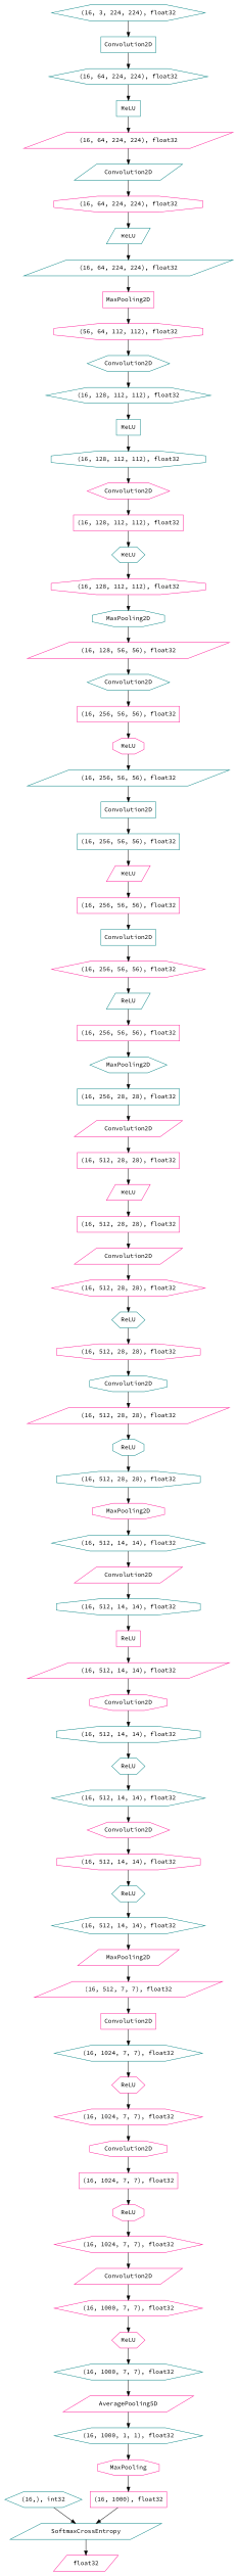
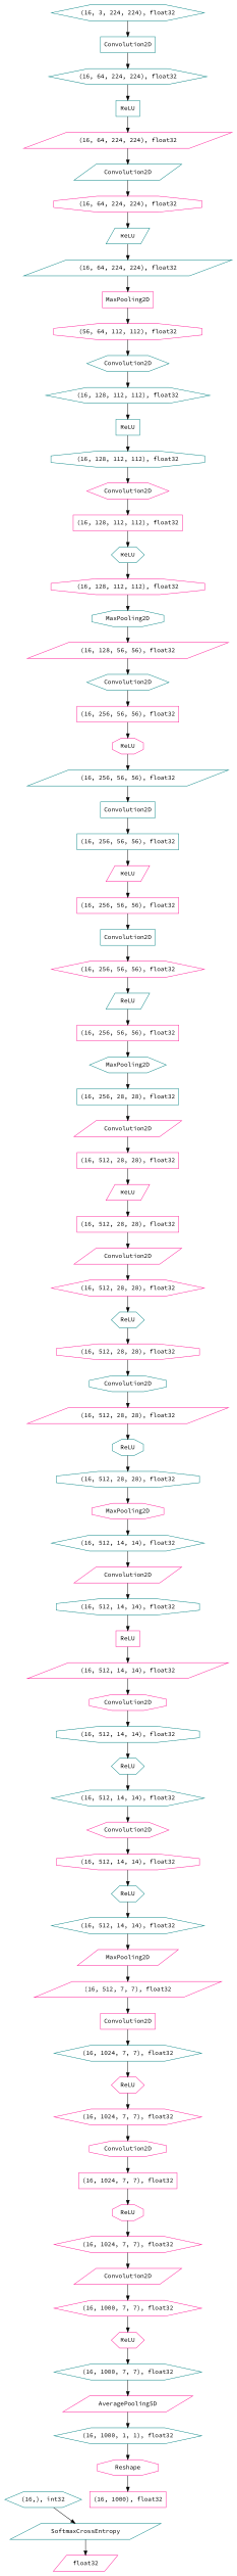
  digraph {
    fontname="Source Code Pro"
    node [color=deeppink fontname="Source Code Pro" shape=hexagon]
    edge [fontname="Source Code Pro"]
    n1 [color=teal label=ReLU shape=box]
    n2 [label="(16, 64, 224, 224), float32" shape=parallelogram]
    n3 [color=teal label=Convolution2D shape=parallelogram]
    n4 [label="(16, 1024, 7, 7), float32" shape=box]
    n5 [label=ReLU shape=octagon]
    n6 [label="(16, 1024, 7, 7), float32"]
    n7 [color=teal label=ReLU shape=parallelogram]
    n8 [label="(16, 256, 56, 56), float32" shape=box]
    n9 [color=teal label=MaxPooling2D]
    n10 [label="(16, 256, 56, 56), float32"]
    n11 [color=teal label=Convolution2D shape=box]
    n12 [label="(56, 64, 112, 112), float32" shape=octagon]
    n13 [color=teal label=Convolution2D]
    n14 [color=teal label="(16, 128, 112, 112), float32"]
    n15 [label="(16, 512, 28, 28), float32" shape=box]
    n16 [label=Convolution2D shape=parallelogram]
    n17 [label="(16, 512, 28, 28), float32"]
    n18 [color=teal label="(16, 512, 28, 28), float32" shape=octagon]
    n19 [label=MaxPooling2D shape=octagon]
    n20 [color=teal label="(16, 512, 14, 14), float32"]
    n21 [label=Convolution2D]
    n22 [label="(16, 128, 112, 112), float32" shape=box]
    n23 [color=teal label=ReLU]
    n24 [label="(16, 512, 28, 28), float32" shape=parallelogram]
    n25 [color=teal label=ReLU shape=octagon]
    n26 [label="(16, 512, 28, 28), float32" shape=octagon]
    n27 [color=teal label=Convolution2D shape=octagon]
    n28 [label="(16, 64, 224, 224), float32" shape=octagon]
    n29 [color=teal label=ReLU shape=parallelogram]
    n30 [color=teal label="(16, 64, 224, 224), float32" shape=parallelogram]
    n31 [label=Convolution2D shape=box]
    n32 [color=teal label="(16, 1024, 7, 7), float32"]
    n33 [label=ReLU]
    n34 [label=Convolution2D shape=parallelogram]
    n35 [label="(16, 1000, 7, 7), float32"]
    n36 [label=ReLU]
    n37 [label="(16, 1024, 7, 7), float32"]
    n38 [label=Convolution2D shape=octagon]
    n39 [color=teal label="(16, 512, 14, 14), float32"]
    n40 [label=Convolution2D]
    n41 [label="(16, 512, 14, 14), float32" shape=octagon]
    n42 [label="(16, 512, 14, 14), float32" shape=parallelogram]
    n43 [label=Convolution2D shape=octagon]
    n44 [color=teal label="(16, 512, 14, 14), float32" shape=octagon]
    n45 [label="(16, 256, 56, 56), float32" shape=box]
    n46 [color=teal label=ReLU]
    n47 [color=teal label="(16, 256, 28, 28), float32" shape=box]
    n48 [label=Convolution2D shape=parallelogram]
    n49 [label="(16, 512, 28, 28), float32" shape=box]
    n50 [color=teal label="(16, 1000, 7, 7), float32"]
    n51 [label=AveragePooling5D shape=parallelogram]
    n52 [color=teal label="(16, 1000, 1, 1), float32"]
    n53 [label=Convolution2D shape=parallelogram]
    n54 [label=ReLU shape=parallelogram]
    n55 [label=MaxPooling2D shape=box]
    n56 [color=teal label=Convolution2D shape=box]
    n57 [color=teal label="(16, 256, 56, 56), float32" shape=box]
    n58 [label=ReLU shape=parallelogram]
    n59 [color=teal label=ReLU]
    n60 [label="(16, 512, 7, 7), float32" shape=parallelogram]
    n61 [label="(16, 128, 56, 56), float32" shape=parallelogram]
    n62 [color=teal label=Convolution2D]
    n63 [label="(16, 256, 56, 56), float32" shape=box]
-   n64 [label=MaxPooling shape=octagon]
+   n64 [label=Reshape shape=octagon]
    n65 [label="(16, 1000), float32" shape=box]
    n66 [color=teal label=SoftmaxCrossEntropy shape=parallelogram]
    n67 [color=teal label="(16, 512, 14, 14), float32"]
    n68 [color=teal label="(16, 128, 112, 112), float32" shape=octagon]
    n69 [label="(16, 128, 112, 112), float32" shape=octagon]
    n70 [color=teal label=MaxPooling2D shape=octagon]
    n71 [color=teal label="(16, 64, 224, 224), float32"]
    n72 [color=teal label="(16, 256, 56, 56), float32" shape=parallelogram]
    n73 [color=teal label=ReLU shape=box]
    n74 [color=teal label="(16, 512, 14, 14), float32" shape=octagon]
    n75 [label=ReLU shape=box]
    n76 [color=teal label=Convolution2D shape=box]
    n77 [label=float32 shape=parallelogram]
    n78 [label=ReLU shape=octagon]
    n79 [color=teal label="(16,), int32"]
    n80 [color=teal label="(16, 3, 224, 224), float32"]
    n81 [label=MaxPooling2D shape=parallelogram]
    n82 [color=teal label=ReLU]
    n1 -> n2
    n2 -> n3
    n3 -> n28
    n4 -> n5
    n5 -> n6
    n6 -> n34
    n7 -> n8
    n8 -> n9
    n9 -> n47
    n10 -> n7
    n11 -> n10
    n12 -> n13
    n13 -> n14
    n14 -> n73
    n15 -> n16
    n16 -> n17
    n17 -> n82
    n18 -> n19
    n19 -> n20
    n20 -> n53
    n21 -> n22
    n22 -> n23
    n23 -> n69
    n24 -> n25
    n25 -> n18
    n26 -> n27
    n27 -> n24
    n28 -> n29
    n29 -> n30
    n30 -> n55
    n31 -> n32
    n32 -> n33
    n33 -> n37
    n34 -> n35
    n35 -> n36
    n36 -> n50
    n37 -> n38
    n38 -> n4
    n39 -> n40
    n40 -> n41
    n41 -> n46
    n42 -> n43
    n43 -> n44
    n44 -> n59
    n45 -> n11
    n46 -> n67
    n47 -> n48
    n48 -> n49
    n49 -> n54
    n50 -> n51
    n51 -> n52
    n52 -> n64
    n53 -> n74
    n54 -> n15
    n55 -> n12
    n56 -> n57
    n57 -> n58
    n58 -> n45
    n59 -> n39
    n60 -> n31
    n61 -> n62
    n62 -> n63
    n63 -> n78
    n64 -> n65
-   n65 -> n66
    n66 -> n77
    n67 -> n81
    n68 -> n21
    n69 -> n70
    n70 -> n61
    n71 -> n1
    n72 -> n56
    n73 -> n68
    n74 -> n75
    n75 -> n42
    n76 -> n71
    n78 -> n72
    n79 -> n66
    n80 -> n76
    n81 -> n60
    n82 -> n26
  }
